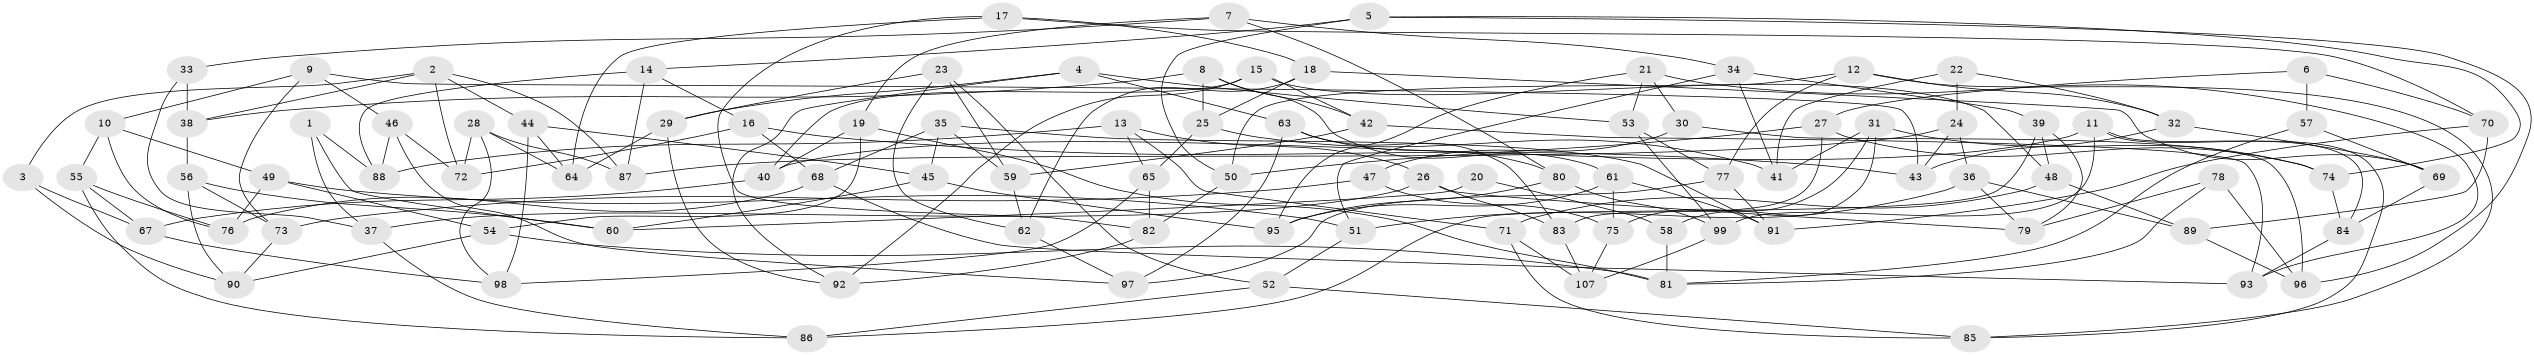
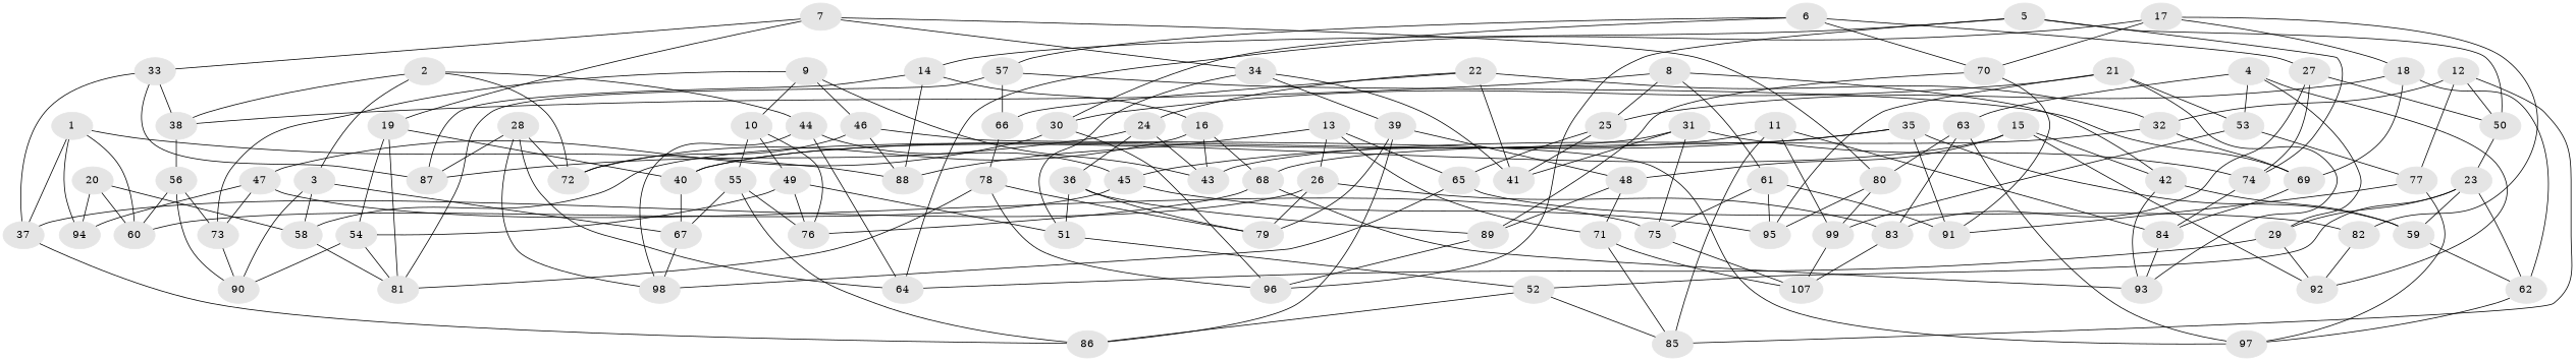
  graph {
    node [color=gray90 style=filled]
    1
    37
    60
    88
+   94
    86
    2
    3
    38
    44
    72
    58
    67
    90
    56
    64
    98
    45
    81
    4
    29
    53
    63
    92
    99
    77
    80
    83
    97
    5
    14
    50
    74
    96
    16
    87
    82
    84
    6
    27
    30
    57
    70
    47
    69
+   66
    91
    89
    7
    19
    33
    34
    40
    54
    41
    39
    51
    95
    8
    25
    42
    61
    65
    93
    59
    75
    9
    10
    43
    46
    73
    49
    55
    76
    11
    85
    n77 [label=107]
    12
    32
    13
    26
    71
    79
    68
    15
    48
    17
    18
    62
    20
    78
    21
    22
    24
    36
    23
    52
    28
    31
    35
    1 -- 37
    1 -- 60
    1 -- 88
+   1 -- 94
    37 -- 86
    2 -- 3
    2 -- 38
    2 -- 44
    2 -- 72
+   3 -- 58
    3 -- 67
    3 -- 90
    38 -- 56
    44 -- 64
    44 -- 98
    44 -- 45
    58 -- 81
    67 -- 98
    56 -- 60
    56 -- 90
    56 -- 73
    45 -- 60
    45 -- 95
    4 -- 29
    4 -- 53
    4 -- 63
    4 -- 92
    29 -- 64
    29 -- 92
    53 -- 99
    53 -- 77
    63 -- 80
    63 -- 83
    63 -- 97
    99 -- n77
    77 -- 97
    77 -- 91
    80 -- 99
    80 -- 95
    83 -- n77
    5 -- 14
    5 -- 50
    5 -- 74
    5 -- 96
    14 -- 88
    14 -- 16
    14 -- 87
-   50 -- 82
+   50 -- 23
    74 -- 84
    16 -- 72
    16 -- 43
    16 -- 68
    82 -- 92
    84 -- 93
    6 -- 27
+   6 -- 30
    6 -- 57
    6 -- 70
    27 -- 83
    27 -- 50
    27 -- 74
    30 -- 96
    30 -- 47
    57 -- 81
    57 -- 69
+   57 -- 66
    70 -- 91
    70 -- 89
+   47 -- 94
    47 -- 75
    47 -- 73
    69 -- 84
+   66 -- 78
    89 -- 96
    7 -- 80
    7 -- 19
    7 -- 33
    7 -- 34
    19 -- 81
    19 -- 40
    19 -- 54
    33 -- 37
    33 -- 38
-   2 -- 87
+   33 -- 87
    34 -- 41
    34 -- 39
    34 -- 51
    40 -- 67
    54 -- 90
    54 -- 81
    39 -- 86
    39 -- 79
    39 -- 48
    51 -- 52
    8 -- 38
    8 -- 25
    8 -- 42
    8 -- 61
    25 -- 41
    25 -- 65
    42 -- 93
    42 -- 59
    61 -- 91
    61 -- 95
    61 -- 75
    65 -- 98
    65 -- 82
    59 -- 62
    75 -- n77
    9 -- 10
    9 -- 43
    9 -- 46
    9 -- 73
    10 -- 49
    10 -- 55
    10 -- 76
    46 -- 88
    46 -- 72
    46 -- 97
    73 -- 90
    49 -- 54
    49 -- 51
    49 -- 76
    55 -- 86
    55 -- 67
    55 -- 76
    11 -- 99
    11 -- 84
    11 -- 40
    11 -- 85
    12 -- 77
    12 -- 50
    12 -- 85
    12 -- 32
    32 -- 69
    32 -- 43
    13 -- 88
    13 -- 65
    13 -- 26
    13 -- 71
    26 -- 37
    26 -- 83
    26 -- 79
    71 -- 85
    71 -- n77
    68 -- 93
    68 -- 76
    15 -- 92
    15 -- 40
    15 -- 42
    15 -- 48
    48 -- 89
    48 -- 71
    17 -- 64
    17 -- 82
    17 -- 70
    17 -- 18
    18 -- 69
    18 -- 25
    18 -- 62
    62 -- 97
    20 -- 60
+   20 -- 94
    20 -- 58
    78 -- 81
    78 -- 96
    78 -- 79
    21 -- 53
    21 -- 30
    21 -- 95
    21 -- 93
+   22 -- 66
    22 -- 41
    22 -- 32
    22 -- 24
    24 -- 87
    24 -- 43
    24 -- 36
    36 -- 89
    36 -- 51
    36 -- 79
    23 -- 29
    23 -- 59
    23 -- 62
    23 -- 52
    52 -- 86
    52 -- 85
    28 -- 72
    28 -- 64
    28 -- 98
    28 -- 87
    31 -- 58
    31 -- 74
    31 -- 41
    31 -- 75
    35 -- 45
    35 -- 91
    35 -- 59
    35 -- 68
  }
